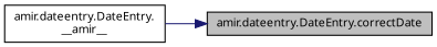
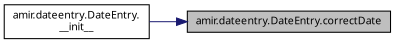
  digraph {
    rankdir=RL
    node [color=black fontname="FreeSans.ttf" fontsize=10 shape=record style=filled]
    n1 [fillcolor=grey75 fontcolor=black height=0.2 label="amir.dateentry.DateEntry.correctDate" width=0.4]
-   n2 [fillcolor=white height=0.2 label="amir.dateentry.DateEntry.\l__amir__" width=0.4]
+   n2 [fillcolor=white height=0.2 label="amir.dateentry.DateEntry.\l__init__" width=0.4]
    n1 -> n2 [color=midnightblue dir=back fontname="FreeSans.ttf" fontsize=10 labelfontname="FreeSans.ttf" labelfontsize=10 style=solid]
  }
